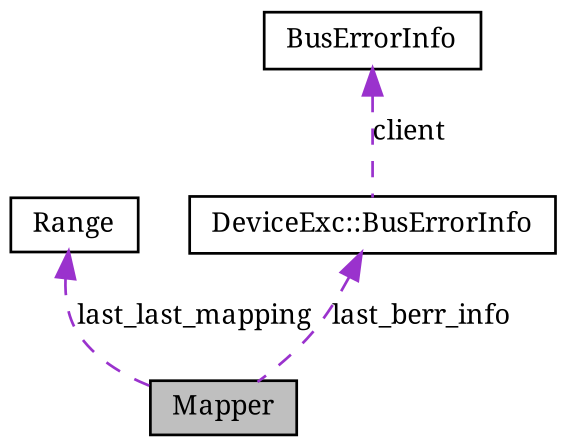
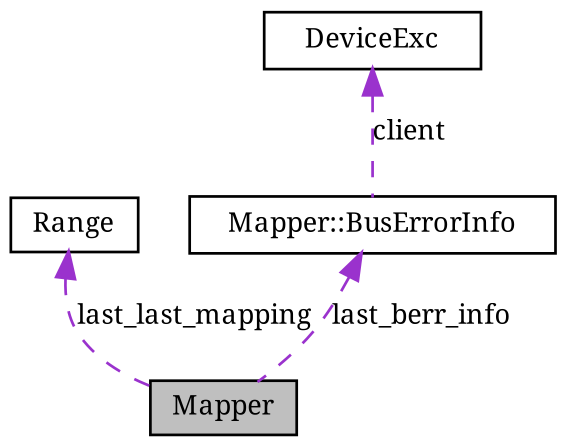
  digraph {
    fontname="Noto Serif"
    node [color=black fillcolor=white fontname="Noto Serif" fontsize=10 shape=record style=filled]
    edge [color=darkorchid3 dir=back fontname="Noto Serif" fontsize=10 labelfontname=FreeSans labelfontsize=10 style=dashed]
    n1 [fillcolor=grey75 fontcolor=black height=0.2 label=Mapper width=0.4]
    n2 [height=0.2 label=Range width=0.4]
-   n3 [height=0.2 label="DeviceExc::BusErrorInfo" width=0.4]
-   n4 [height=0.2 label=BusErrorInfo width=0.4]
+   n3 [height=0.2 label="Mapper::BusErrorInfo" width=0.4]
+   n4 [height=0.2 label=DeviceExc width=0.4]
    n2 -> n1 [label=last_last_mapping]
    n3 -> n1 [label=last_berr_info]
    n4 -> n3 [label=client]
  }
